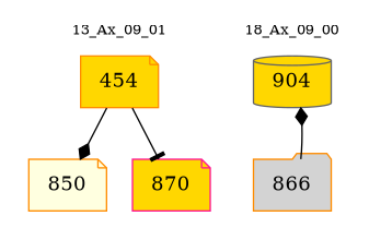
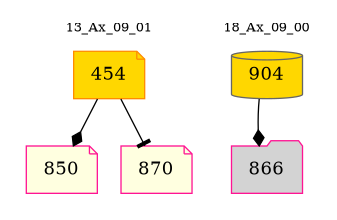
  digraph {
    node [color=darkorange fillcolor=gold shape=note style=filled]
    edge [arrowhead=diamond color=black]
    n1 [label=454]
-   n2 [fillcolor=lightyellow label=850]
-   n3 [color=deeppink label=870]
+   n2 [color=deeppink fillcolor=lightyellow label=850]
+   n3 [color=deeppink fillcolor=lightyellow label=870]
    n4 [color=gray40 label=904 shape=cylinder]
-   n5 [fillcolor=lightgrey label=866 shape=folder]
+   n5 [color=deeppink fillcolor=lightgrey label=866 shape=folder]
    subgraph cluster_1 {
      color=white
      fontsize=10
      label="13_Ax_09_01"
      n1
      n2
      n3
    }
    subgraph cluster_2 {
      color=white
      fontsize=10
      label="18_Ax_09_00"
      n4
      n5
    }
    n1 -> n2
    n1 -> n3 [arrowhead=tee]
-   n5 -> n4
+   n4 -> n5
  }
